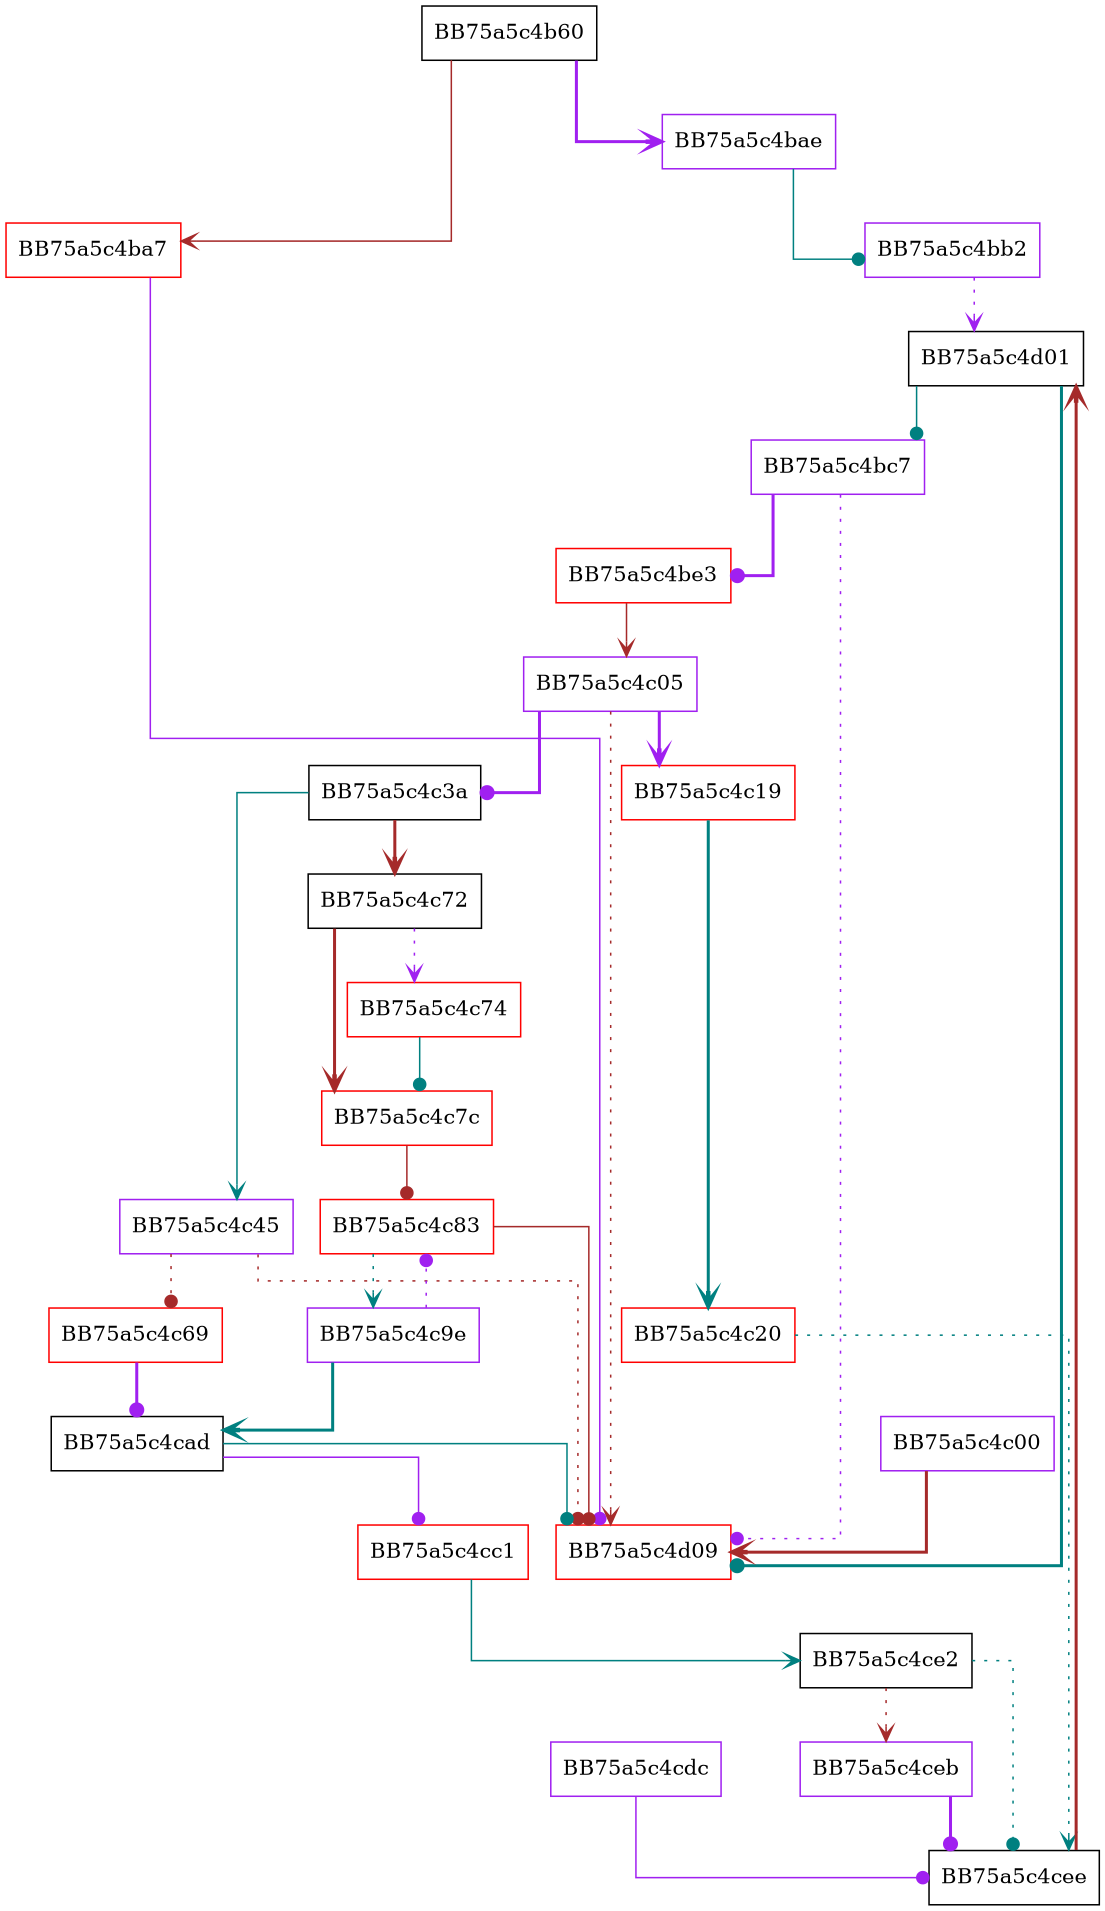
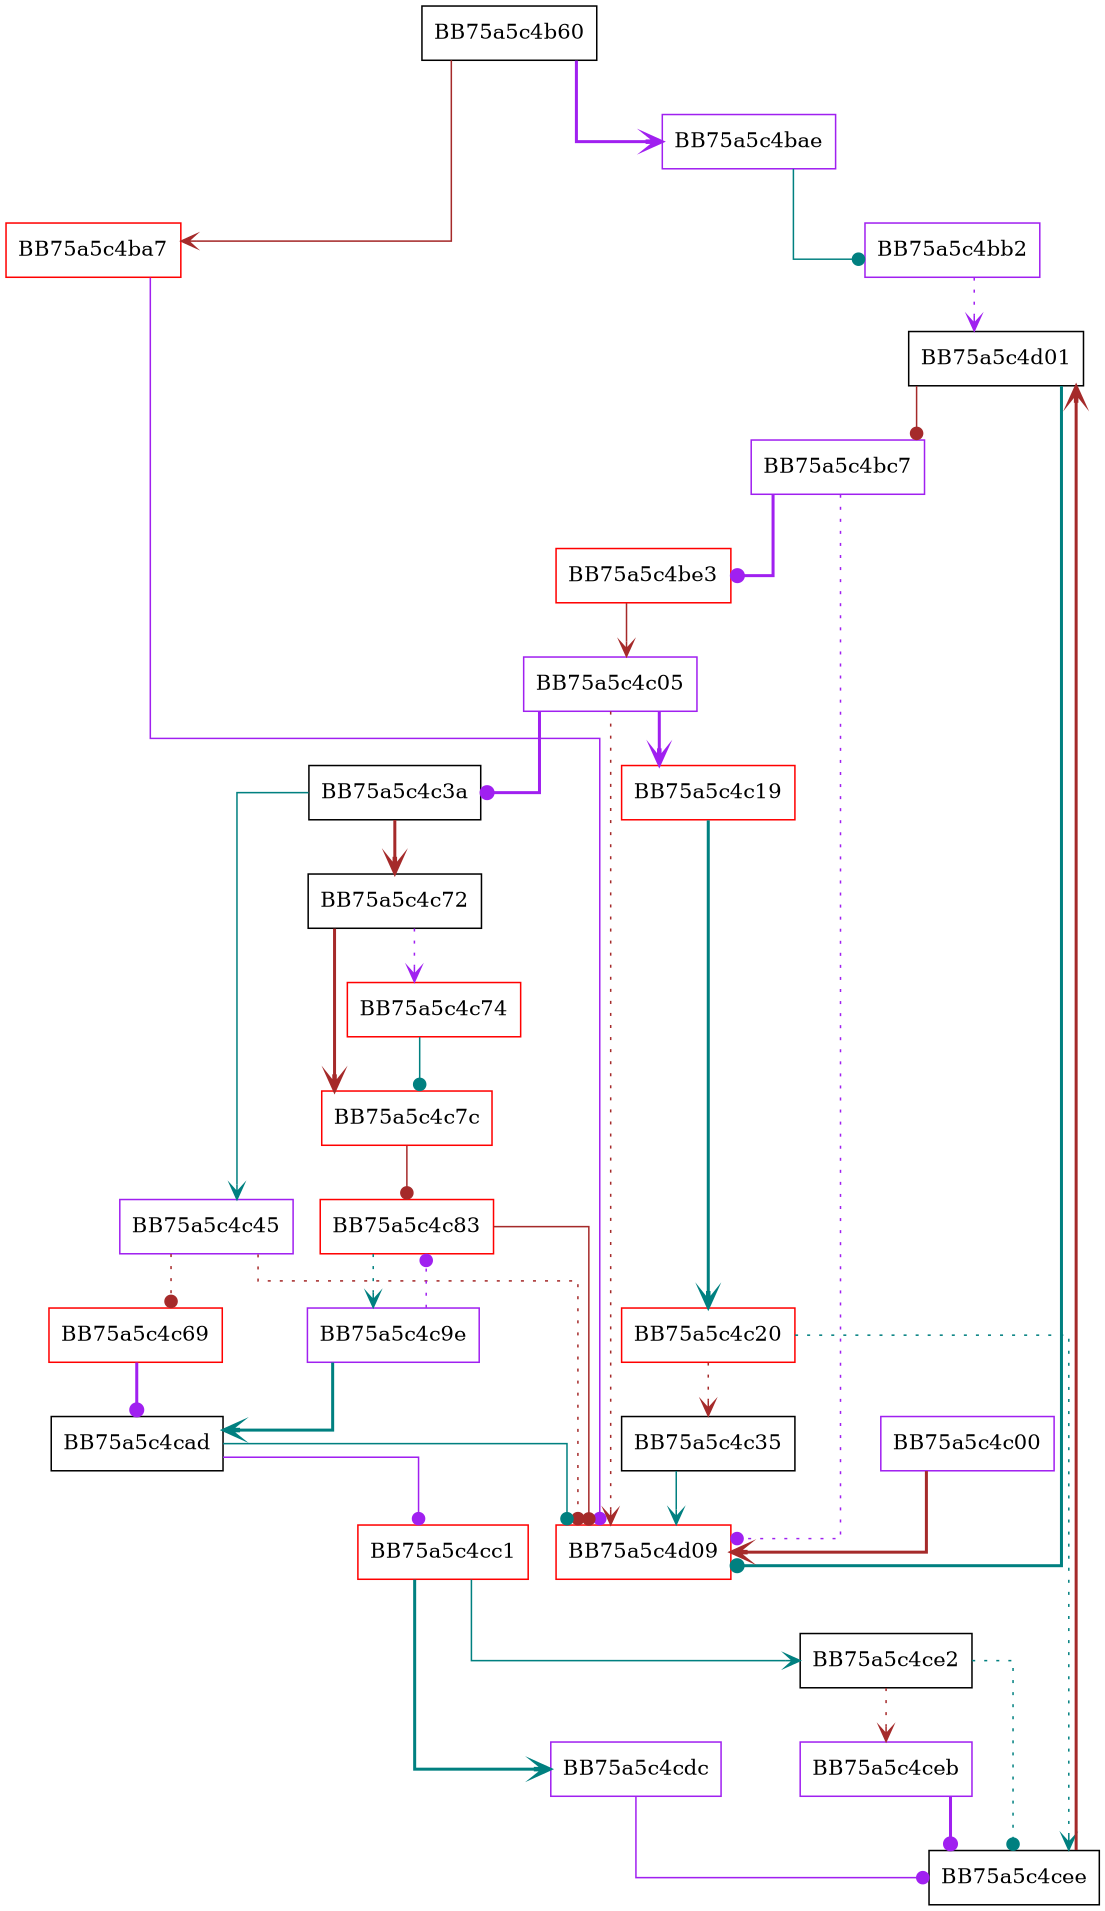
  digraph {
    splines=ortho
    node [color=red shape=box]
    edge [arrowhead=vee color=teal style=bold]
    BB75a5c4b60 [color=black]
    BB75a5c4bae [color=purple]
    BB75a5c4ba7
    BB75a5c4bb2 [color=purple]
    BB75a5c4d09
    BB75a5c4d01 [color=black]
    BB75a5c4bc7 [color=purple]
    BB75a5c4be3
    BB75a5c4c05 [color=purple]
    BB75a5c4c19
    BB75a5c4c3a [color=black]
    BB75a5c4c20
    BB75a5c4c00 [color=purple]
    BB75a5c4c72 [color=black]
    BB75a5c4c45 [color=purple]
    BB75a5c4cee [color=black]
+   BB75a5c4c35 [color=black]
    BB75a5c4c7c
    BB75a5c4c74
    BB75a5c4c69
    BB75a5c4c83
    BB75a5c4cad [color=black]
    BB75a5c4cc1
    BB75a5c4ce2 [color=black]
    BB75a5c4cdc [color=purple]
    BB75a5c4c9e [color=purple]
    BB75a5c4ceb [color=purple]
    BB75a5c4b60 -> BB75a5c4bae [color=purple]
    BB75a5c4b60 -> BB75a5c4ba7 [color=brown style=solid]
    BB75a5c4bae -> BB75a5c4bb2 [arrowhead=dot style=solid]
    BB75a5c4ba7 -> BB75a5c4d09 [arrowhead=dot color=purple style=solid]
    BB75a5c4bb2 -> BB75a5c4d01 [color=purple style=dotted]
    BB75a5c4d01 -> BB75a5c4d09 [arrowhead=dot]
-   BB75a5c4d01 -> BB75a5c4bc7 [arrowhead=dot style=solid]
+   BB75a5c4d01 -> BB75a5c4bc7 [arrowhead=dot color=brown style=solid]
    BB75a5c4bc7 -> BB75a5c4d09 [arrowhead=dot color=purple style=dotted]
    BB75a5c4bc7 -> BB75a5c4be3 [arrowhead=dot color=purple]
    BB75a5c4be3 -> BB75a5c4c05 [color=brown style=solid]
    BB75a5c4c05 -> BB75a5c4d09 [color=brown style=dotted]
    BB75a5c4c05 -> BB75a5c4c19 [color=purple]
    BB75a5c4c05 -> BB75a5c4c3a [arrowhead=dot color=purple]
    BB75a5c4c19 -> BB75a5c4c20
    BB75a5c4c3a -> BB75a5c4c72 [color=brown]
    BB75a5c4c3a -> BB75a5c4c45 [style=solid]
    BB75a5c4c20 -> BB75a5c4cee [style=dotted]
+   BB75a5c4c20 -> BB75a5c4c35 [color=brown style=dotted]
    BB75a5c4c00 -> BB75a5c4d09 [color=brown]
    BB75a5c4c72 -> BB75a5c4c7c [color=brown]
    BB75a5c4c72 -> BB75a5c4c74 [color=purple style=dotted]
    BB75a5c4c45 -> BB75a5c4d09 [arrowhead=dot color=brown style=dotted]
    BB75a5c4c45 -> BB75a5c4c69 [arrowhead=dot color=brown style=dotted]
    BB75a5c4cee -> BB75a5c4d01 [color=brown]
+   BB75a5c4c35 -> BB75a5c4d09 [style=solid]
    BB75a5c4c7c -> BB75a5c4c83 [arrowhead=dot color=brown style=solid]
    BB75a5c4c74 -> BB75a5c4c7c [arrowhead=dot style=solid]
    BB75a5c4c69 -> BB75a5c4cad [arrowhead=dot color=purple]
    BB75a5c4c83 -> BB75a5c4d09 [arrowhead=dot color=brown style=solid]
    BB75a5c4c83 -> BB75a5c4c9e [style=dotted]
    BB75a5c4cad -> BB75a5c4d09 [arrowhead=dot style=solid]
    BB75a5c4cad -> BB75a5c4cc1 [arrowhead=dot color=purple style=solid]
    BB75a5c4cc1 -> BB75a5c4ce2 [style=solid]
+   BB75a5c4cc1 -> BB75a5c4cdc
    BB75a5c4ce2 -> BB75a5c4cee [arrowhead=dot style=dotted]
    BB75a5c4ce2 -> BB75a5c4ceb [color=brown style=dotted]
    BB75a5c4cdc -> BB75a5c4cee [arrowhead=dot color=purple style=solid]
    BB75a5c4c9e -> BB75a5c4c83 [arrowhead=dot color=purple style=dotted]
    BB75a5c4c9e -> BB75a5c4cad
    BB75a5c4ceb -> BB75a5c4cee [arrowhead=dot color=purple]
  }
